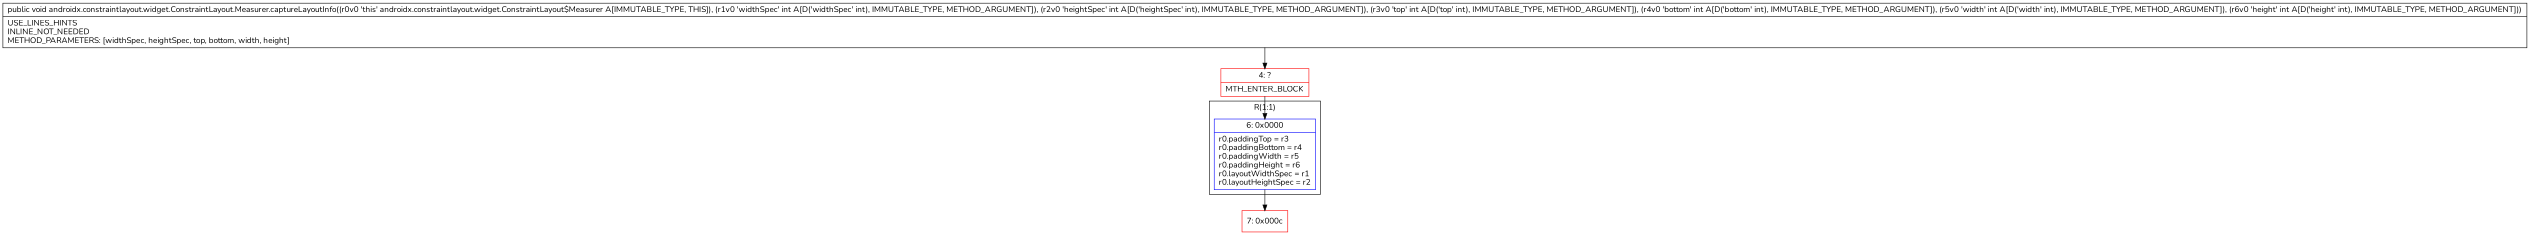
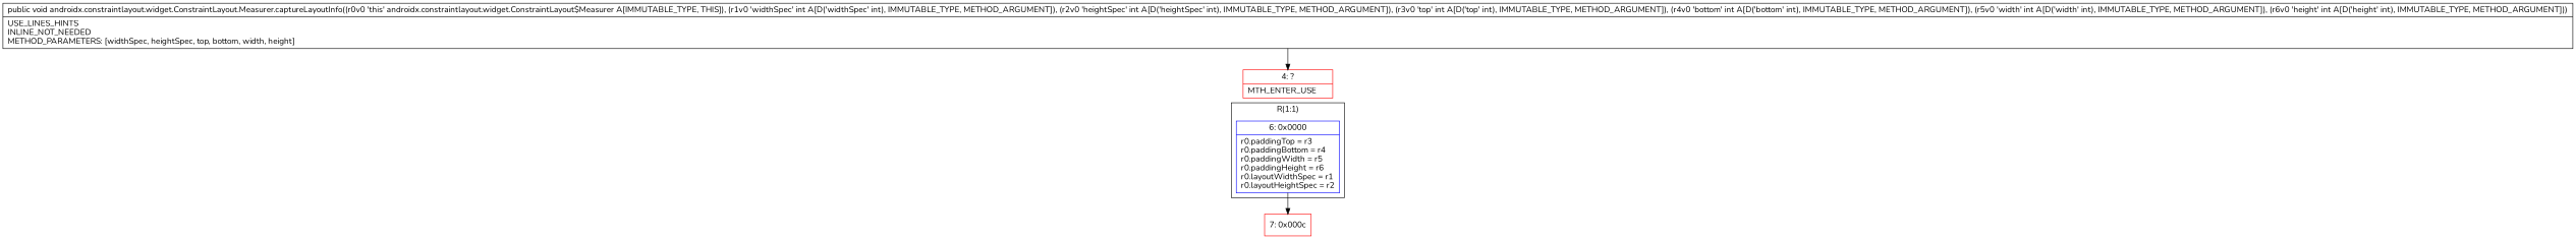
  digraph {
    fontname=Nunito
    node [color=red fontname=Nunito shape=record]
    edge [fontname=Nunito]
    n1 [color=blue label="{6\:\ 0x0000|r0.paddingTop = r3\lr0.paddingBottom = r4\lr0.paddingWidth = r5\lr0.paddingHeight = r6\lr0.layoutWidthSpec = r1\lr0.layoutHeightSpec = r2\l}"]
    n2 [label="{7\:\ 0x000c}"]
-   n3 [label="{4\:\ ?|MTH_ENTER_BLOCK\l}"]
+   n3 [label="{4\:\ ?|MTH_ENTER_USE\l}"]
    n4 [label="{public void androidx.constraintlayout.widget.ConstraintLayout.Measurer.captureLayoutInfo((r0v0 'this' androidx.constraintlayout.widget.ConstraintLayout$Measurer A[IMMUTABLE_TYPE, THIS]), (r1v0 'widthSpec' int A[D('widthSpec' int), IMMUTABLE_TYPE, METHOD_ARGUMENT]), (r2v0 'heightSpec' int A[D('heightSpec' int), IMMUTABLE_TYPE, METHOD_ARGUMENT]), (r3v0 'top' int A[D('top' int), IMMUTABLE_TYPE, METHOD_ARGUMENT]), (r4v0 'bottom' int A[D('bottom' int), IMMUTABLE_TYPE, METHOD_ARGUMENT]), (r5v0 'width' int A[D('width' int), IMMUTABLE_TYPE, METHOD_ARGUMENT]), (r6v0 'height' int A[D('height' int), IMMUTABLE_TYPE, METHOD_ARGUMENT]))  | USE_LINES_HINTS\lINLINE_NOT_NEEDED\lMETHOD_PARAMETERS: [widthSpec, heightSpec, top, bottom, width, height]\l}" color=""]
    subgraph cluster_1 {
      label="R(1:1)"
      n1
    }
    n1 -> n2
-   n3 -> n1
    n4 -> n3
  }
